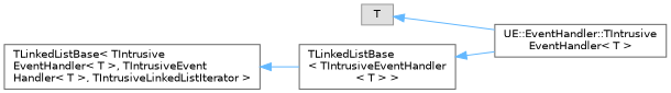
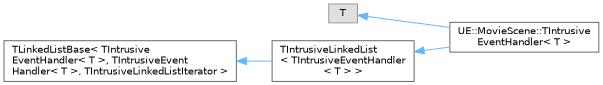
  digraph {
    rankdir=LR
    node [color=grey40 fillcolor=white fontname=Helvetica fontsize=10 shape=box style=filled]
    edge [color=steelblue1 dir=back fontname=Helvetica fontsize=10 labelfontname=Helvetica labelfontsize=10 style=solid]
    n1 [color=grey60 fillcolor="#E0E0E0" height=0.2 label=T width=0.4]
-   n2 [height=0.2 label="UE::EventHandler::TIntrusive\lEventHandler\< T \>" width=0.4]
+   n2 [height=0.2 label="UE::MovieScene::TIntrusive\lEventHandler\< T \>" width=0.4]
    n3 [height=0.2 label="TLinkedListBase\< TIntrusive\lEventHandler\< T \>, TIntrusiveEvent\lHandler\< T \>, TIntrusiveLinkedListIterator \>" width=0.4]
-   n4 [height=0.2 label="TLinkedListBase\l\< TIntrusiveEventHandler\l\< T \> \>" width=0.4]
+   n4 [height=0.2 label="TIntrusiveLinkedList\l\< TIntrusiveEventHandler\l\< T \> \>" width=0.4]
    n1 -> n2
    n3 -> n4
    n4 -> n2
  }
